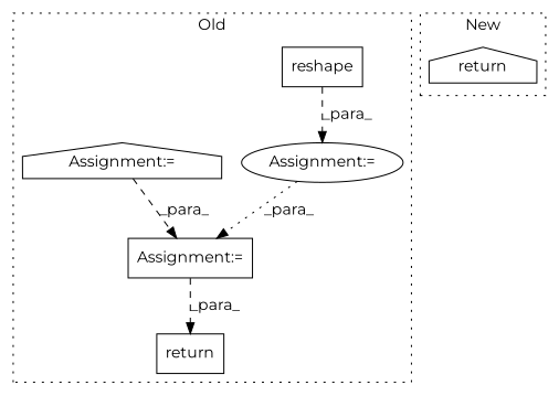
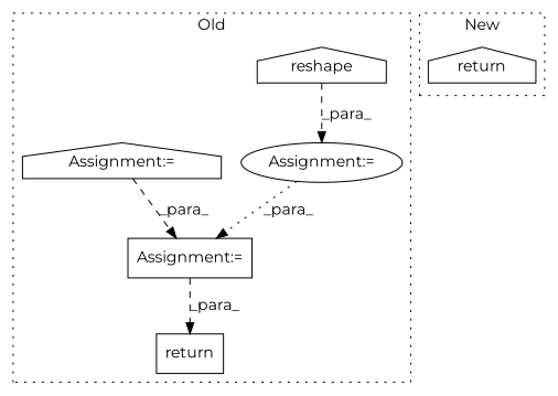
  digraph {
    fontname=Montserrat
    node [a=7 l=1 shape=box fontname=Montserrat]
    edge [style=dashed fontname=Montserrat]
-   n1 [a=32 l="8,2" label=reshape s="105141,105242"]
+   n1 [a=32 l="8,2" label=reshape s="105141,105242" shape=house]
    n2 [a=41 l=7 label=return s=105463]
    n3 [label="Assignment:=" s=105060 shape=house]
    n4 [label="Assignment:=" s=105260]
    n5 [label="Assignment:=" s=105129 shape=ellipse]
    n6 [a=41 l=7 label=return s=84579 shape=house]
    subgraph cluster_1 {
      label=Old
      style=dotted
      n1
      n2
      n3
      n4
      n5
    }
    subgraph cluster_2 {
      label=New
      style=dotted
      n6
    }
    n1 -> n5 [label=_para_]
    n3 -> n4 [label=_para_]
    n4 -> n2 [label=_para_]
    n5 -> n4 [label=_para_ style=dotted]
  }
